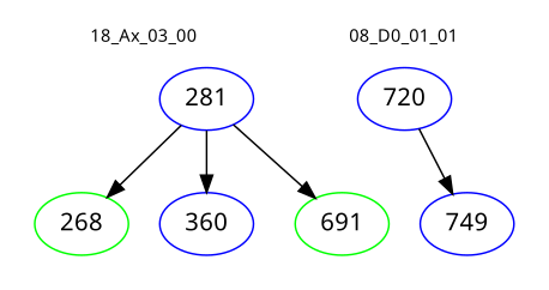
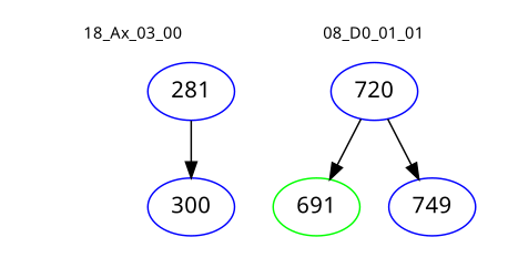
  digraph {
    fontname="Noto Sans"
    node [color=blue fontname="Noto Sans"]
    edge [color=black fontname="Noto Sans"]
    n1 [label=281]
-   n2 [color=green label=268]
-   n3 [label=360]
+   n3 [label=300]
    n4 [label=720]
    n5 [color=green label=691]
    n6 [label=749]
    subgraph cluster_1 {
      color=white
      fontsize=10
      label="18_Ax_03_00"
      n1
-     n2
      n3
    }
    subgraph cluster_2 {
      color=white
      fontsize=10
      label="08_D0_01_01"
      n4
      n5
      n6
    }
-   n1 -> n2
    n1 -> n3
-   n1 -> n5
+   n4 -> n5
    n4 -> n6
  }
